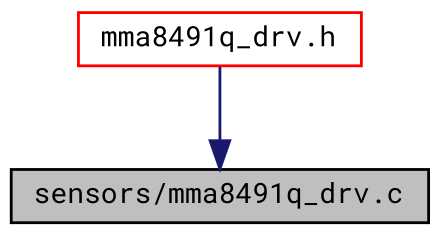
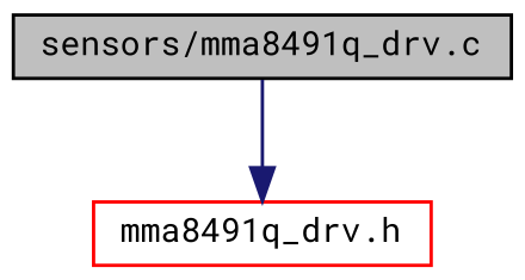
  digraph {
    fontname="Roboto Mono"
    node [fontname="Roboto Mono" fontsize=10 shape=record style=filled]
    n1 [color=black fillcolor=grey75 fontcolor=black height=0.2 label="sensors/mma8491q_drv.c" width=0.4]
    n2 [color=red fillcolor=white height=0.2 label="mma8491q_drv.h" width=0.4]
-   n2 -> n1 [color=midnightblue fontname="Roboto Mono" fontsize=10 labelfontname=Helvetica labelfontsize=10 style=solid]
+   n1 -> n2 [color=midnightblue fontname="Roboto Mono" fontsize=10 labelfontname=Helvetica labelfontsize=10 style=solid]
  }
